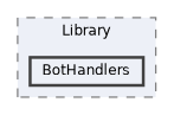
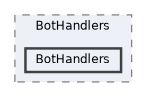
  digraph {
    compound=true
    n1 [color=grey25 fillcolor="#edf0f7" fontname=Helvetica fontsize=10 height=0.2 label=BotHandlers shape=box style="filled,bold" width=0.4]
    subgraph cluster_1 {
      bgcolor="#edf0f7"
      fontname=Helvetica
      fontsize=10
-     label=Library
+     label=BotHandlers
      pencolor=grey50
      style="filled,dashed"
      n1
    }
  }
